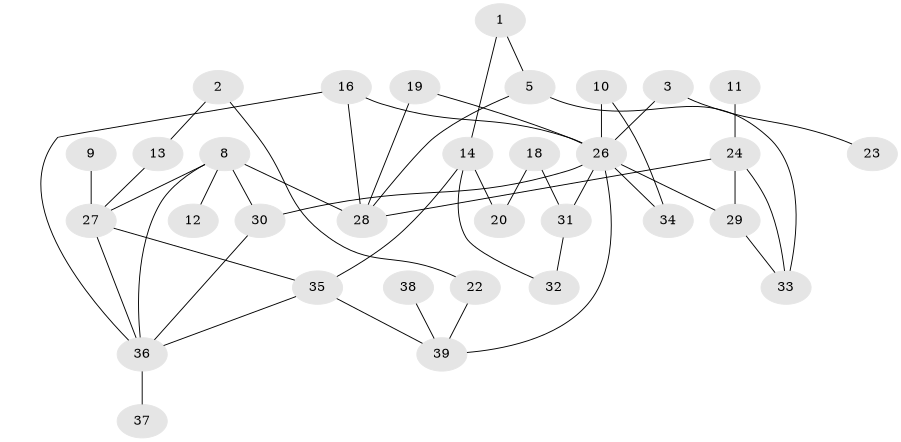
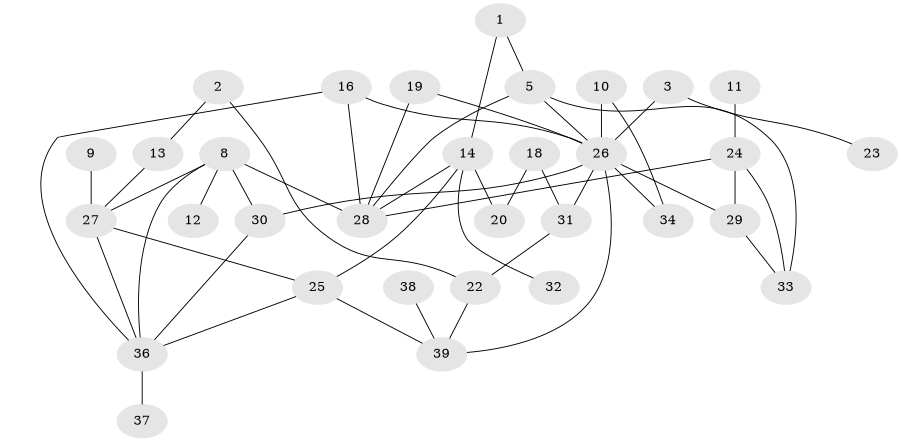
  graph {
    node [color=gray90 style=filled]
    edge [weight=1.0]
    1
    5
    14
    26
    28
    33
-   35
+   35 [label=25]
    20
    32
    2
    13
    22
    27
    39
    3
    23
    30
    34
    31
    29
    36
    8
    12
    37
    9
    10
    11
    24
    16
    18
    19
    38
    1 -- 5
    1 -- 14
+   5 -- 26
    5 -- 28
    5 -- 33
+   14 -- 28
    14 -- 35
    14 -- 20
    14 -- 32
    26 -- 39
    26 -- 30
    26 -- 34
    26 -- 31
    26 -- 29
    35 -- 39
    35 -- 36
    2 -- 13
    2 -- 22
    13 -- 27
    22 -- 39
    27 -- 35
    27 -- 36
    3 -- 26
    3 -- 23
    30 -- 36
-   31 -- 32
+   31 -- 22
    29 -- 33
    36 -- 37
    8 -- 28
    8 -- 27
    8 -- 30
    8 -- 36
    8 -- 12
    9 -- 27
    10 -- 26
    10 -- 34
    11 -- 24
    24 -- 28
    24 -- 33
    24 -- 29
    16 -- 26
    16 -- 28
    16 -- 36
    18 -- 20
    18 -- 31
    19 -- 26
    19 -- 28
    38 -- 39
  }
